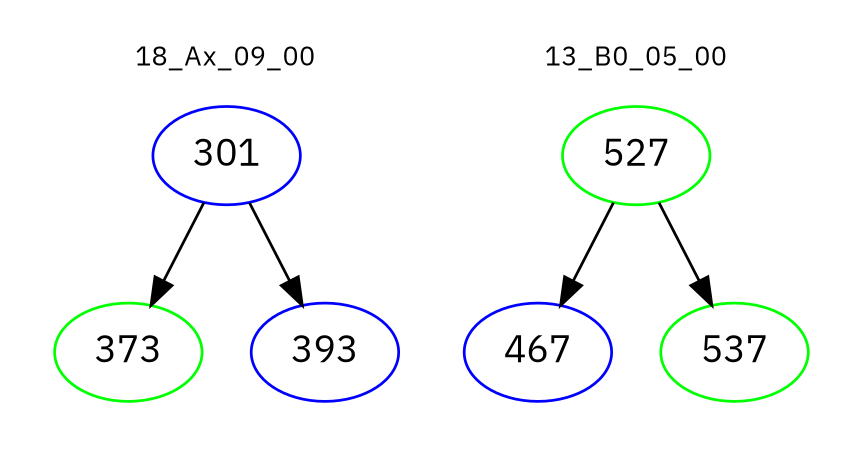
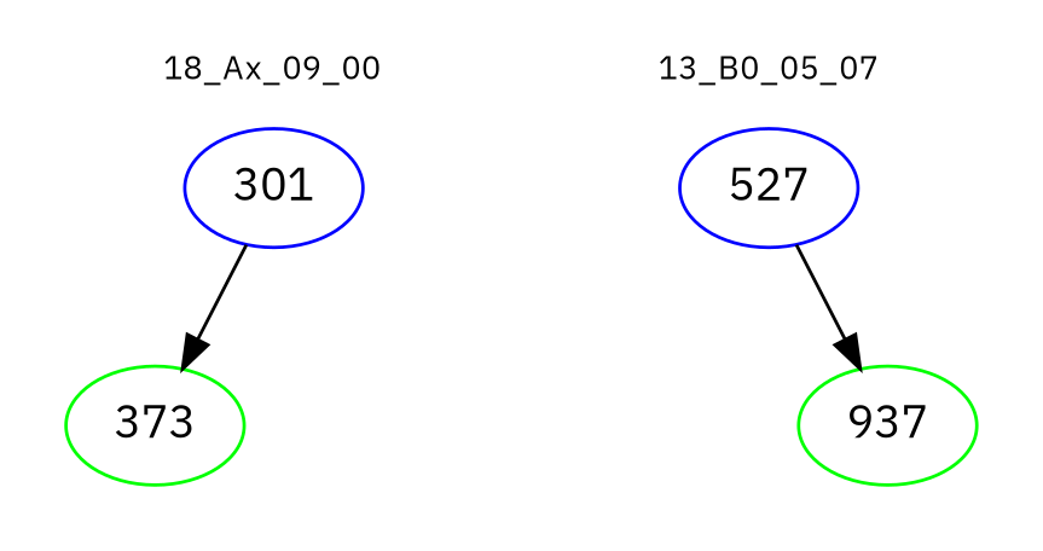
  digraph {
    fontname="IBM Plex Sans"
    node [color=blue fontname="IBM Plex Sans"]
    edge [color=black fontname="IBM Plex Sans"]
    n1 [label=301]
    n2 [color=green label=373]
-   n3 [label=393]
-   n4 [color=green label=527]
-   n5 [label=467]
-   n6 [color=green label=537]
+   n4 [label=527]
+   n6 [color=green label=937]
    subgraph cluster_1 {
      color=white
      fontsize=10
      label="18_Ax_09_00"
      n1
      n2
-     n3
    }
    subgraph cluster_2 {
      color=white
      fontsize=10
-     label="13_B0_05_00"
+     label="13_B0_05_07"
      n4
-     n5
      n6
    }
    n1 -> n2
-   n1 -> n3
-   n4 -> n5
    n4 -> n6
  }
